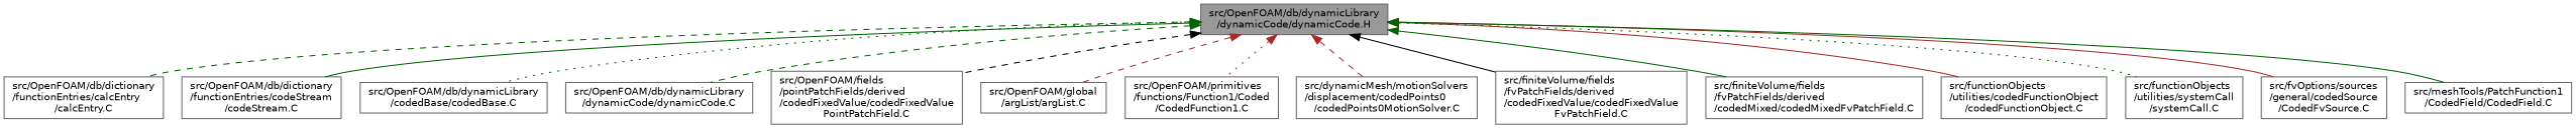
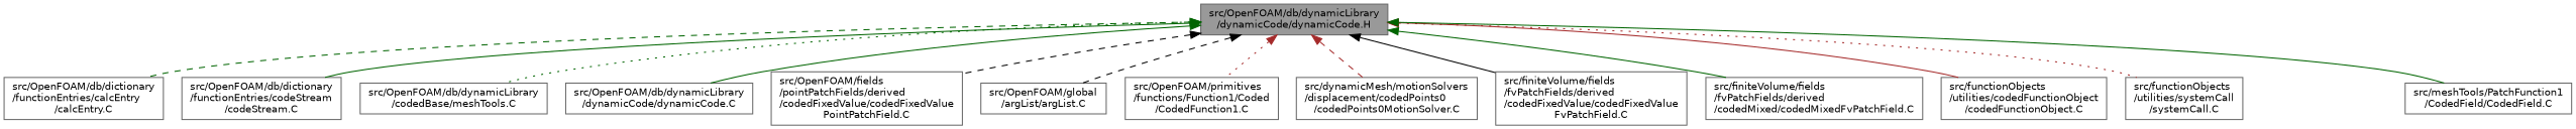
  digraph {
    node [color=grey40 fillcolor=white fontname=Helvetica fontsize=10 shape=box style=filled]
    edge [color=darkgreen dir=back fontname=Helvetica fontsize=10 labelfontname=Helvetica labelfontsize=10 style=solid]
    n1 [color=gray40 fillcolor=grey60 fontcolor=black height=0.2 label="src/OpenFOAM/db/dynamicLibrary\l/dynamicCode/dynamicCode.H" width=0.4]
    n2 [height=0.2 label="src/OpenFOAM/db/dictionary\l/functionEntries/calcEntry\l/calcEntry.C" width=0.4]
    n3 [height=0.2 label="src/OpenFOAM/db/dictionary\l/functionEntries/codeStream\l/codeStream.C" width=0.4]
-   n4 [height=0.2 label="src/OpenFOAM/db/dynamicLibrary\l/codedBase/codedBase.C" width=0.4]
+   n4 [height=0.2 label="src/OpenFOAM/db/dynamicLibrary\l/codedBase/meshTools.C" width=0.4]
    n5 [height=0.2 label="src/OpenFOAM/db/dynamicLibrary\l/dynamicCode/dynamicCode.C" width=0.4]
    n6 [height=0.2 label="src/OpenFOAM/fields\l/pointPatchFields/derived\l/codedFixedValue/codedFixedValue\lPointPatchField.C" width=0.4]
    n7 [height=0.2 label="src/OpenFOAM/global\l/argList/argList.C" width=0.4]
    n8 [height=0.2 label="src/OpenFOAM/primitives\l/functions/Function1/Coded\l/CodedFunction1.C" width=0.4]
    n9 [height=0.2 label="src/dynamicMesh/motionSolvers\l/displacement/codedPoints0\l/codedPoints0MotionSolver.C" width=0.4]
    n10 [height=0.2 label="src/finiteVolume/fields\l/fvPatchFields/derived\l/codedFixedValue/codedFixedValue\lFvPatchField.C" width=0.4]
    n11 [height=0.2 label="src/finiteVolume/fields\l/fvPatchFields/derived\l/codedMixed/codedMixedFvPatchField.C" width=0.4]
    n12 [height=0.2 label="src/functionObjects\l/utilities/codedFunctionObject\l/codedFunctionObject.C" width=0.4]
    n13 [height=0.2 label="src/functionObjects\l/utilities/systemCall\l/systemCall.C" width=0.4]
-   n14 [height=0.2 label="src/fvOptions/sources\l/general/codedSource\l/CodedFvSource.C" width=0.4]
    n15 [height=0.2 label="src/meshTools/PatchFunction1\l/CodedField/CodedField.C" width=0.4]
    n1 -> n2 [style=dashed]
    n1 -> n3
    n1 -> n4 [style=dotted]
-   n1 -> n5 [style=dashed]
+   n1 -> n5
    n1 -> n6 [color=black style=dashed]
-   n1 -> n7 [color=brown style=dashed]
+   n1 -> n7 [color=black style=dashed]
    n1 -> n8 [color=brown style=dotted]
    n1 -> n9 [color=brown style=dashed]
    n1 -> n10 [color=black]
    n1 -> n11
    n1 -> n12 [color=brown]
-   n1 -> n13 [style=dotted]
-   n1 -> n14 [color=brown]
+   n1 -> n13 [color=brown style=dotted]
    n1 -> n15
  }
